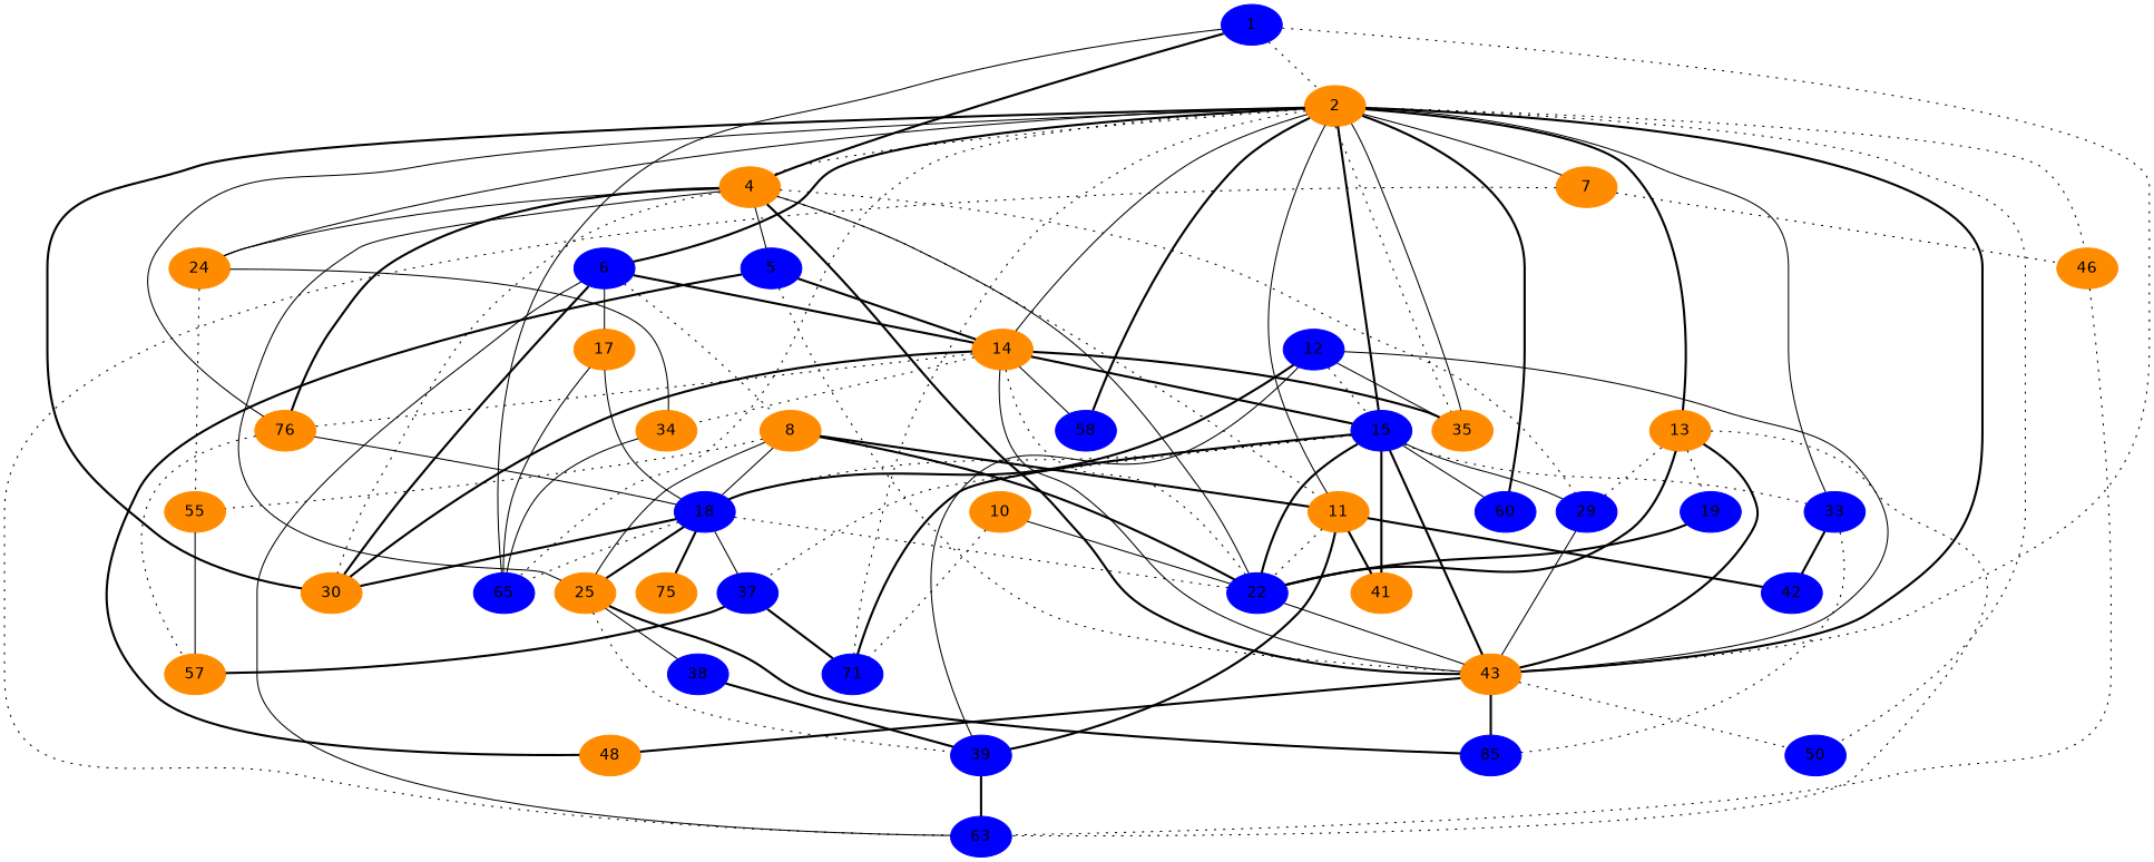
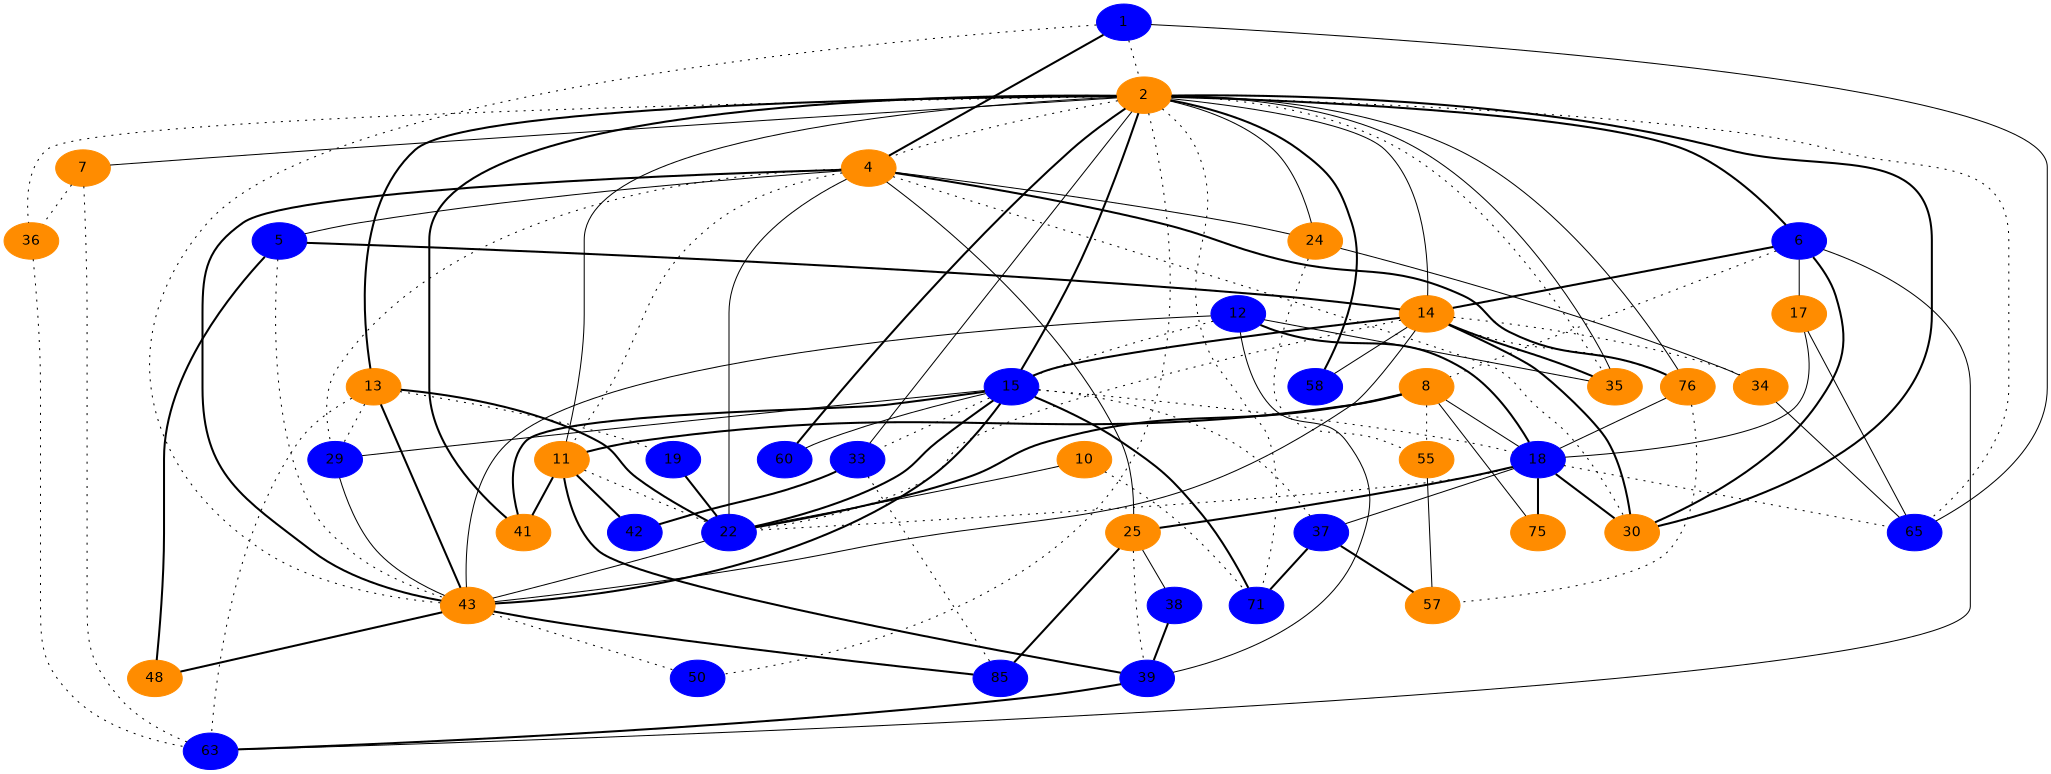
  graph {
    fontname="DejaVu Sans"
    node [color=darkorange fontname="DejaVu Sans" style=filled]
    edge [fontname="DejaVu Sans" style=bold]
    1 [color=blue super="+62"]
    2 [super="+40+3"]
    4 [super="+9+32"]
    43 [super="+83+82+49"]
    65 [color=blue]
    6 [color=blue super="+70"]
    7
    11 [super="+20"]
    13 [super="+23"]
    14 [super="+27"]
    15 [color=blue super="+56+21"]
    n12 [label=76]
    n13 [label=24]
    30 [super="+76"]
    33 [color=blue]
    35
-   36 [label=46]
+   36
    50 [color=blue]
    58 [color=blue]
    60 [color=blue]
    71 [color=blue]
    5 [color=blue super="+64"]
    22 [color=blue super="+24+61"]
    25 [super="+52"]
    29 [color=blue]
    48
    85 [color=blue]
    8 [super="+54"]
    17 [super="+26"]
    63 [color=blue]
    39 [color=blue]
    41
    42 [color=blue super="+86"]
    19 [color=blue]
    34
    18 [color=blue super="+45"]
    37 [color=blue]
    57
    55
    38 [color=blue]
    75
    10
    12 [color=blue super="+31"]
    1 -- 2 [style=dotted]
    1 -- 4
    1 -- 43 [style=dotted]
    1 -- 65 [style=solid]
    2 -- 4 [style=dotted]
-   2 -- 43 [weight=2]
+   2 -- 41 [weight=2]
    2 -- 65 [style=dotted]
    2 -- 6
    2 -- 7 [style=solid]
    2 -- 11 [style=solid]
    2 -- 13
    2 -- 14 [style=solid]
    2 -- 15 [weight=2]
    2 -- n12 [style=solid]
    2 -- n13 [style=solid]
    2 -- 30 [weight=2]
    2 -- 33 [style=solid]
    2 -- 35 [style=dotted]
    2 -- 35 [style=solid]
    2 -- 36 [style=dotted]
    2 -- 50 [style=dotted]
    2 -- 58
    2 -- 60
    2 -- 71 [style=dotted]
    4 -- 43
    4 -- 11 [style=dotted]
    4 -- n12 [weight=2]
    4 -- n13 [style=solid]
    4 -- 30 [style=dotted]
    4 -- 5 [style=solid]
    4 -- 22 [style=solid]
    4 -- 25 [style=solid weight=2]
    4 -- 29 [style=dotted]
    43 -- 50 [style=dotted]
    43 -- 48
    43 -- 85
    6 -- 14
    6 -- 30
    6 -- 8 [style=dotted]
    6 -- 17 [style=solid weight=2]
    6 -- 63 [style=solid]
    7 -- 36 [style=dotted]
    7 -- 63 [style=dotted]
    11 -- 22 [style=dotted]
    11 -- 39
    11 -- 41
    11 -- 42 [weight=2]
    13 -- 43
    13 -- 22
    13 -- 29 [style=dotted]
    13 -- 63 [style=dotted]
    13 -- 19 [style=dotted]
    14 -- 43 [style=solid]
    14 -- 15
    14 -- n12 [style=dotted]
    14 -- 30
    14 -- 35
    14 -- 58 [style=solid]
    14 -- 22 [style=dotted]
    14 -- 34 [style=dotted]
    15 -- 43
    15 -- 33 [style=dotted]
    15 -- 60 [style=solid weight=2]
    15 -- 71
    15 -- 22
    15 -- 29 [style=solid]
    15 -- 41
    15 -- 18 [style=dotted weight=2]
    15 -- 37 [style=dotted]
    n12 -- 18 [style=solid]
    n12 -- 57 [style=dotted]
    n13 -- 34 [style=solid]
    n13 -- 55 [style=dotted]
    33 -- 85 [style=dotted]
    33 -- 42
    36 -- 63 [style=dotted]
    5 -- 43 [style=dotted]
    5 -- 14
    5 -- 48
    22 -- 43 [style=solid weight=2]
    25 -- 85
    25 -- 39 [style=dotted]
    25 -- 38 [style=solid]
    29 -- 43 [style=solid]
    8 -- 11
    8 -- 22
-   8 -- 25 [style=solid]
+   8 -- 75 [style=solid]
    8 -- 18 [style=solid]
    8 -- 55 [style=dotted]
    17 -- 65 [style=solid]
    17 -- 18 [style=solid]
    39 -- 63
    19 -- 22
    34 -- 65 [style=solid]
    18 -- 65 [style=dotted]
    18 -- 30
    18 -- 22 [style=dotted]
    18 -- 25 [weight=2]
    18 -- 37 [style=solid]
    18 -- 75 [weight=2]
    37 -- 71
    37 -- 57
    55 -- 57 [style=solid]
    38 -- 39
    10 -- 71 [style=dotted]
    10 -- 22 [style=solid]
    12 -- 43 [style=solid]
    12 -- 15 [style=dotted]
    12 -- 35 [style=solid]
    12 -- 39 [style=solid weight=2]
    12 -- 18
  }
